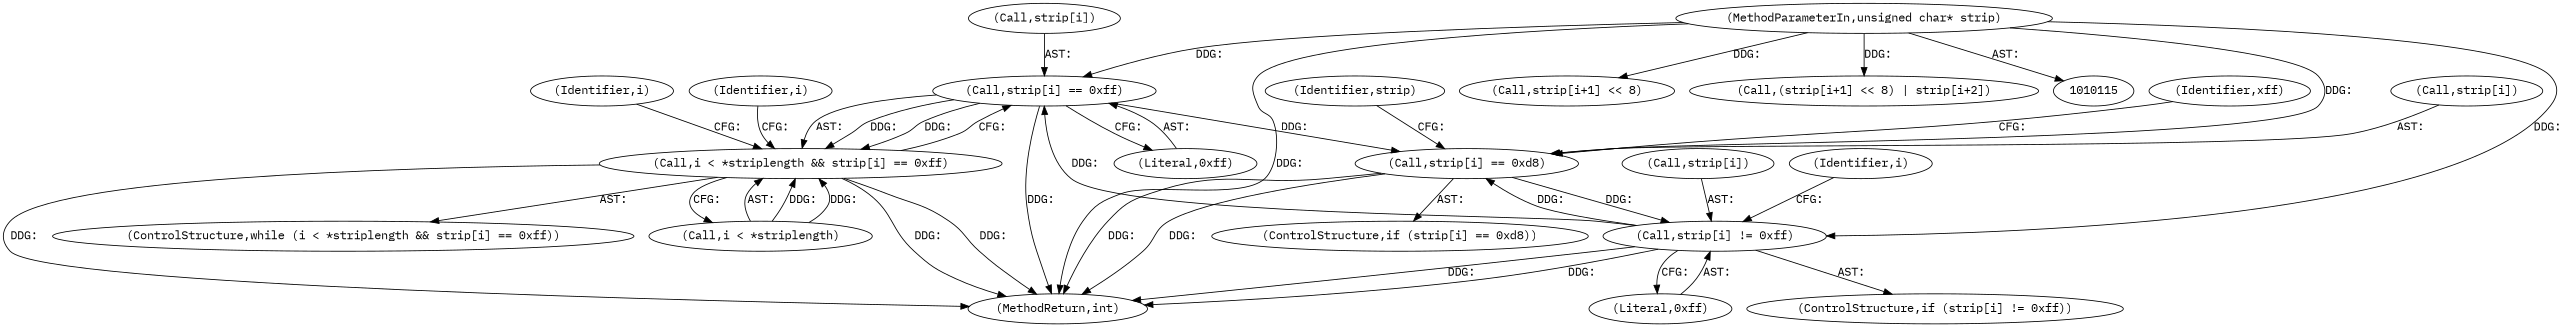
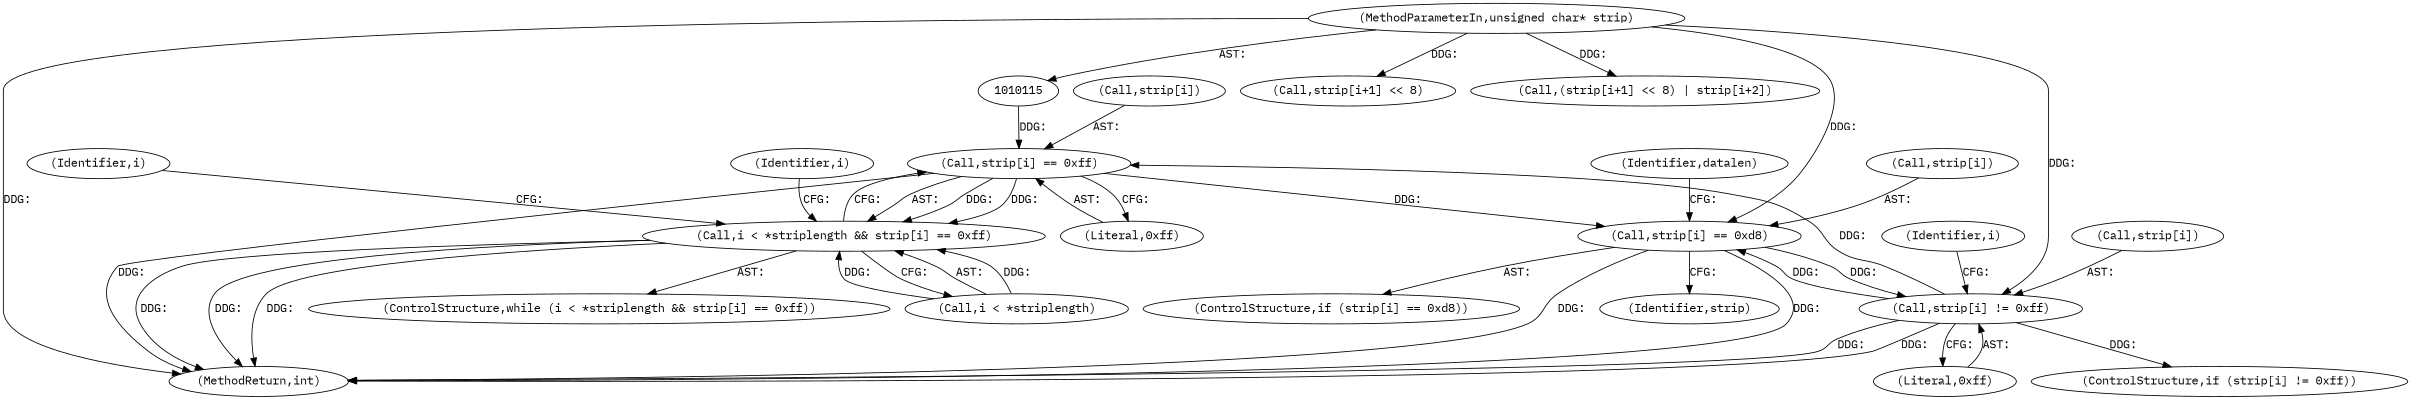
  digraph {
    fontname="IBM Plex Mono"
    node [fontname="IBM Plex Mono"]
    edge [fontname="IBM Plex Mono"]
    n1 [label="(Call,strip[i] == 0xff)"]
    n2 [label="(Call,strip[i] == 0xd8)"]
    n3 [label="(Call,i < *striplength && strip[i] == 0xff)"]
    n4 [label="(MethodReturn,int)"]
    n5 [label="(Literal,0xff)"]
    n6 [label="(Call,strip[i] != 0xff)"]
    n7 [label="(ControlStructure,if (strip[i] == 0xd8))"]
    n8 [label="(ControlStructure,while (i < *striplength && strip[i] == 0xff))"]
    n9 [label="(Call,i < *striplength)"]
    n10 [label="(Literal,0xff)"]
    n11 [label="(ControlStructure,if (strip[i] != 0xff))"]
    n12 [label="(MethodParameterIn,unsigned char* strip)"]
    n13 [label="(Call,strip[i+1] << 8)"]
    n14 [label="(Call,(strip[i+1] << 8) | strip[i+2])"]
    n15 [label=1010115]
    n16 [label="(Call,strip[i])"]
    n17 [label="(Call,strip[i])"]
    n18 [label="(Identifier,i)"]
    n19 [label="(Identifier,i)"]
    n20 [label="(Call,strip[i])"]
    n21 [label="(Identifier,strip)"]
-   n22 [label="(Identifier,xff)"]
+   n22 [label="(Identifier,datalen)"]
    n23 [label="(Identifier,i)"]
    n1 -> n2 [label="DDG: "]
    n1 -> n3 [label="AST: "]
    n1 -> n3 [label="DDG: "]
    n1 -> n3 [label="DDG: "]
    n1 -> n4 [label="DDG: "]
    n1 -> n5 [label="CFG: "]
    n2 -> n4 [label="DDG: "]
    n2 -> n4 [label="DDG: "]
    n2 -> n6 [label="DDG: "]
    n2 -> n7 [label="AST: "]
    n3 -> n1 [label="CFG: "]
    n3 -> n4 [label="DDG: "]
    n3 -> n4 [label="DDG: "]
    n3 -> n4 [label="DDG: "]
    n3 -> n8 [label="AST: "]
    n3 -> n9 [label="CFG: "]
    n5 -> n1 [label="AST: "]
    n6 -> n1 [label="DDG: "]
    n6 -> n2 [label="DDG: "]
    n6 -> n4 [label="DDG: "]
    n6 -> n4 [label="DDG: "]
    n6 -> n10 [label="CFG: "]
-   n6 -> n11 [label="AST: "]
+   n6 -> n11 [label="DDG: "]
    n9 -> n3 [label="AST: "]
    n9 -> n3 [label="DDG: "]
    n9 -> n3 [label="DDG: "]
    n10 -> n6 [label="AST: "]
-   n12 -> n1 [label="DDG: "]
+   n15 -> n1 [label="DDG: "]
    n12 -> n2 [label="DDG: "]
    n12 -> n4 [label="DDG: "]
    n12 -> n6 [label="DDG: "]
    n12 -> n13 [label="DDG: "]
    n12 -> n14 [label="DDG: "]
    n12 -> n15 [label="AST: "]
    n16 -> n6 [label="AST: "]
    n17 -> n1 [label="AST: "]
    n18 -> n3 [label="CFG: "]
    n19 -> n6 [label="CFG: "]
    n20 -> n2 [label="AST: "]
-   n21 -> n2 [label="CFG: "]
+   n2 -> n21 [label="CFG: "]
    n22 -> n2 [label="CFG: "]
    n23 -> n3 [label="CFG: "]
  }
